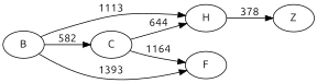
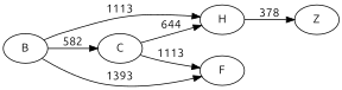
  digraph {
    fontname=Ubuntu
    rankdir=LR
    node [fontname=Ubuntu]
    edge [fontname=Ubuntu]
    B
    C
    H
    F
    Z
    B -> C [label=582]
    B -> H [label=1113]
    B -> F [label=1393]
    C -> H [label=644]
-   C -> F [label=1164]
+   C -> F [label=1113]
    H -> Z [label=378]
  }
